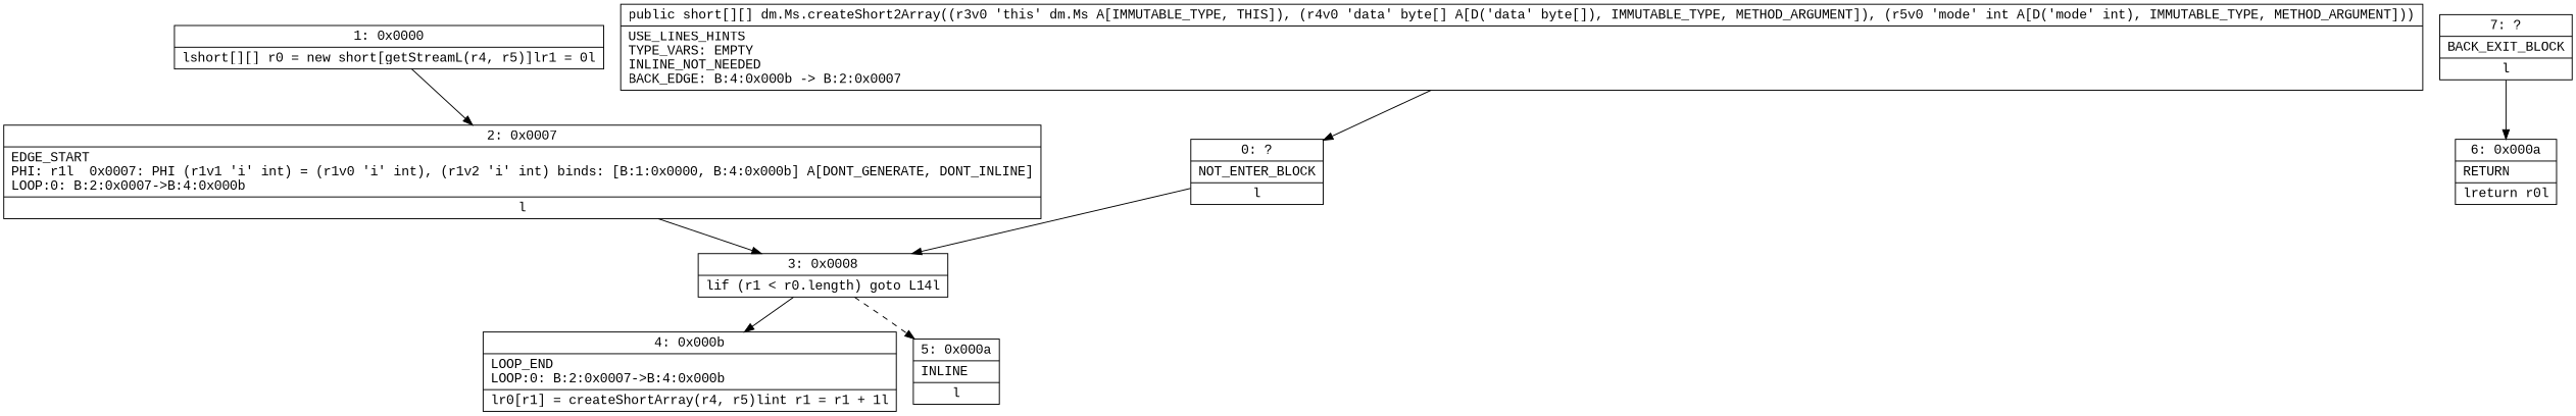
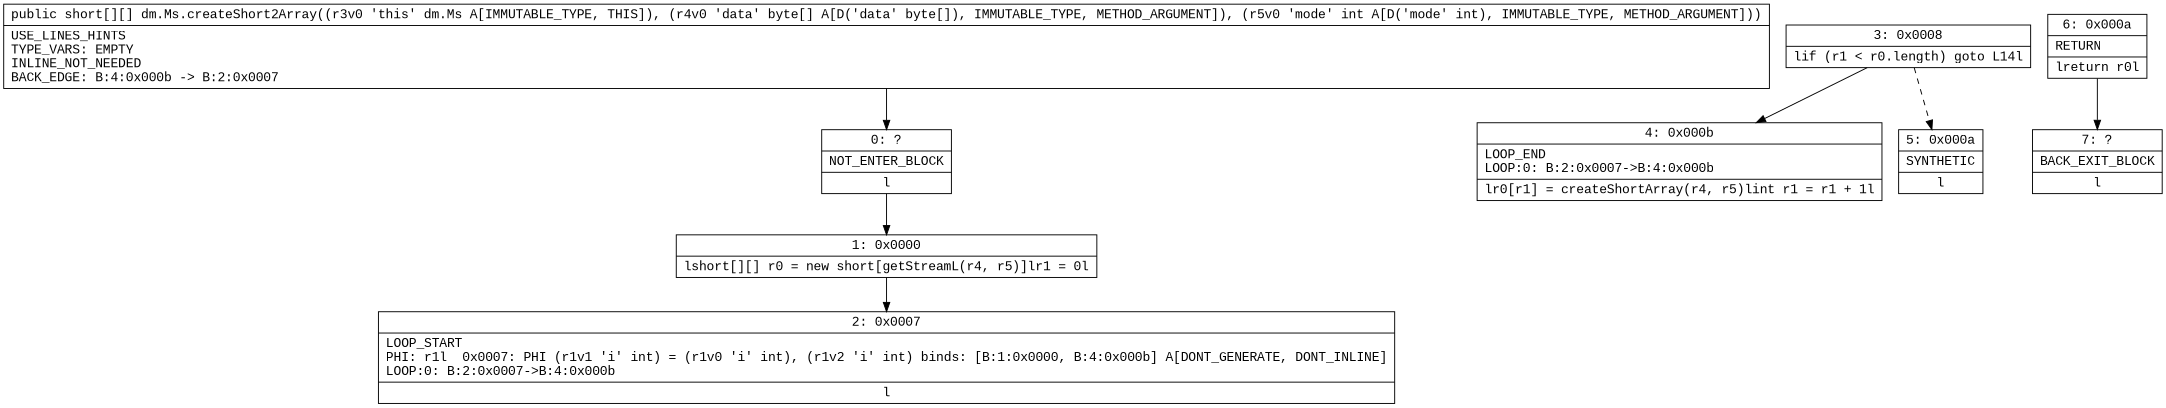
  digraph {
    fontname="Liberation Mono"
    node [fontname="Liberation Mono" shape=record]
    edge [fontname="Liberation Mono"]
    n1 [label="{0\:\ ?|NOT_ENTER_BLOCK\l|l}"]
    n2 [label="{1\:\ 0x0000|lshort[][] r0 = new short[getStreamL(r4, r5)]lr1 = 0l}"]
-   n3 [label="{2\:\ 0x0007|EDGE_START\lPHI: r1l  0x0007: PHI (r1v1 'i' int) = (r1v0 'i' int), (r1v2 'i' int) binds: [B:1:0x0000, B:4:0x000b] A[DONT_GENERATE, DONT_INLINE]\lLOOP:0: B:2:0x0007\-\>B:4:0x000b\l|l}"]
+   n3 [label="{2\:\ 0x0007|LOOP_START\lPHI: r1l  0x0007: PHI (r1v1 'i' int) = (r1v0 'i' int), (r1v2 'i' int) binds: [B:1:0x0000, B:4:0x000b] A[DONT_GENERATE, DONT_INLINE]\lLOOP:0: B:2:0x0007\-\>B:4:0x000b\l|l}"]
    n4 [label="{3\:\ 0x0008|lif (r1 \< r0.length) goto L14l}"]
    n5 [label="{4\:\ 0x000b|LOOP_END\lLOOP:0: B:2:0x0007\-\>B:4:0x000b\l|lr0[r1] = createShortArray(r4, r5)lint r1 = r1 + 1l}"]
-   n6 [label="{5\:\ 0x000a|INLINE\l|l}"]
+   n6 [label="{5\:\ 0x000a|SYNTHETIC\l|l}"]
    n7 [label="{6\:\ 0x000a|RETURN\l|lreturn r0l}"]
    n8 [label="{7\:\ ?|BACK_EXIT_BLOCK\l|l}"]
    n9 [label="{public short[][] dm.Ms.createShort2Array((r3v0 'this' dm.Ms A[IMMUTABLE_TYPE, THIS]), (r4v0 'data' byte[] A[D('data' byte[]), IMMUTABLE_TYPE, METHOD_ARGUMENT]), (r5v0 'mode' int A[D('mode' int), IMMUTABLE_TYPE, METHOD_ARGUMENT]))  | USE_LINES_HINTS\lTYPE_VARS: EMPTY\lINLINE_NOT_NEEDED\lBACK_EDGE: B:4:0x000b \-\> B:2:0x0007\l}"]
-   n1 -> n4
+   n1 -> n2
    n2 -> n3
-   n3 -> n4
    n4 -> n5
    n4 -> n6 [style=dashed]
-   n8 -> n7
+   n7 -> n8
    n9 -> n1
  }
